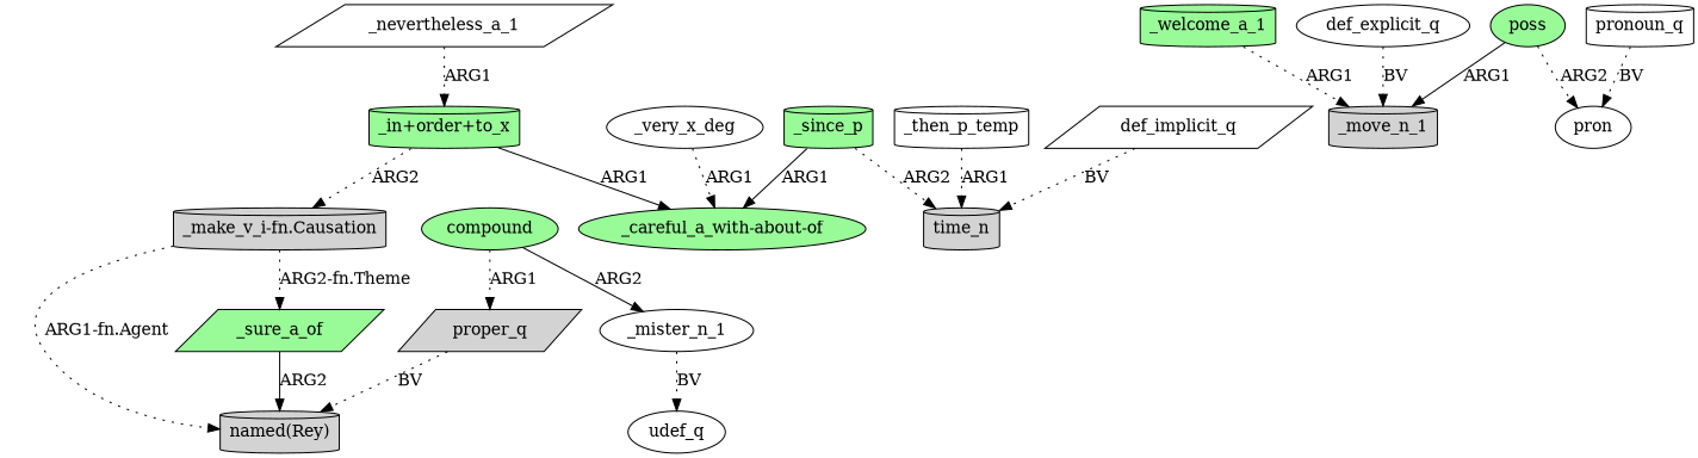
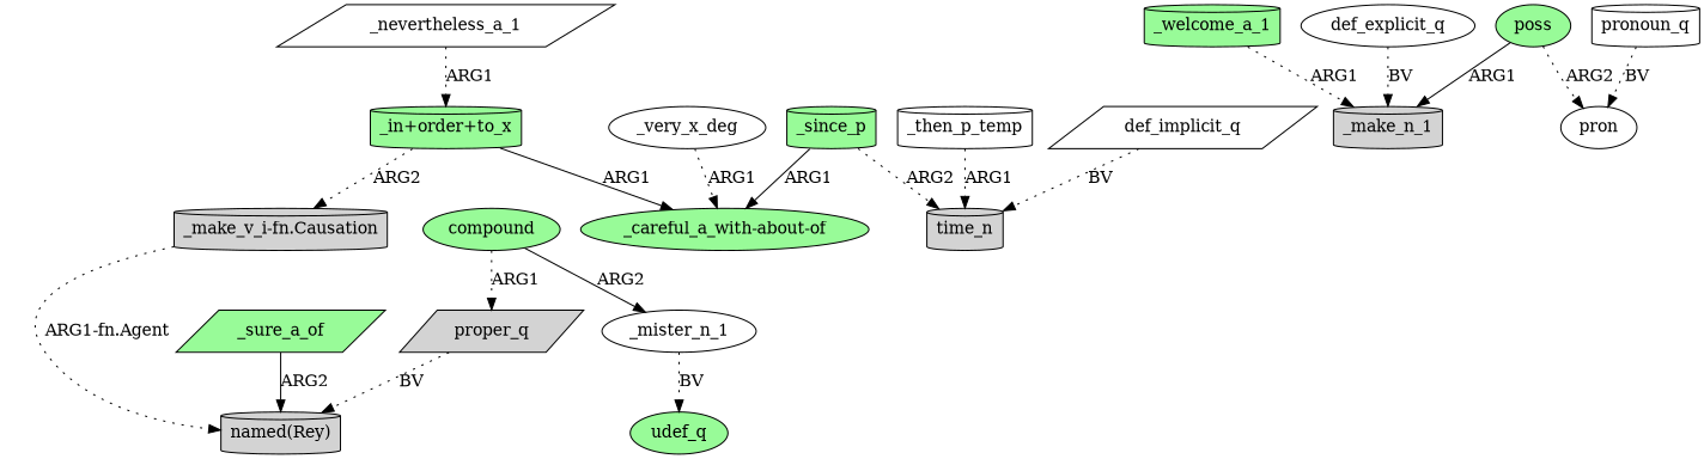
  digraph {
    node [fillcolor=palegreen shape=cylinder style=filled]
    edge [style=dotted]
    "_make_v_i-fn.Causation" [fillcolor=lightgrey]
    _sure_a_of [shape=parallelogram]
    "named(Rey)" [fillcolor=lightgrey]
-   _move_n_1 [fillcolor=lightgrey]
+   _move_n_1 [fillcolor=lightgrey label=_make_n_1]
    _welcome_a_1
    "_careful_a_with-about-of" [shape=ellipse]
    _very_x_deg [fillcolor=white shape=ellipse]
    poss [shape=ellipse]
    pron [fillcolor=white shape=ellipse]
    compound [shape=ellipse]
    _mister_n_1 [fillcolor=white shape=ellipse]
    proper_q [fillcolor=lightgrey shape=parallelogram]
-   udef_q [fillcolor=white shape=ellipse]
+   udef_q [shape=ellipse]
    _then_p_temp [fillcolor=white]
    time_n [fillcolor=lightgrey]
    pronoun_q [fillcolor=white]
    _nevertheless_a_1 [fillcolor=white shape=parallelogram]
    "_in+order+to_x"
    _since_p
    def_explicit_q [fillcolor=white shape=ellipse]
    def_implicit_q [fillcolor=white shape=parallelogram]
-   "_make_v_i-fn.Causation" -> _sure_a_of [label="ARG2-fn.Theme"]
    "_make_v_i-fn.Causation" -> "named(Rey)" [label="ARG1-fn.Agent"]
    _sure_a_of -> "named(Rey)" [label=ARG2 style=solid]
    _welcome_a_1 -> _move_n_1 [label=ARG1]
    _very_x_deg -> "_careful_a_with-about-of" [label=ARG1]
    poss -> _move_n_1 [label=ARG1 style=solid]
    poss -> pron [label=ARG2]
    compound -> _mister_n_1 [label=ARG2 style=solid]
    compound -> proper_q [label=ARG1]
    _mister_n_1 -> udef_q [label=BV]
    proper_q -> "named(Rey)" [label=BV]
    _then_p_temp -> time_n [label=ARG1]
    pronoun_q -> pron [label=BV]
    _nevertheless_a_1 -> "_in+order+to_x" [label=ARG1]
    "_in+order+to_x" -> "_make_v_i-fn.Causation" [label=ARG2]
    "_in+order+to_x" -> "_careful_a_with-about-of" [label=ARG1 style=solid]
    _since_p -> "_careful_a_with-about-of" [label=ARG1 style=solid]
    _since_p -> time_n [label=ARG2]
    def_explicit_q -> _move_n_1 [label=BV]
    def_implicit_q -> time_n [label=BV]
  }
